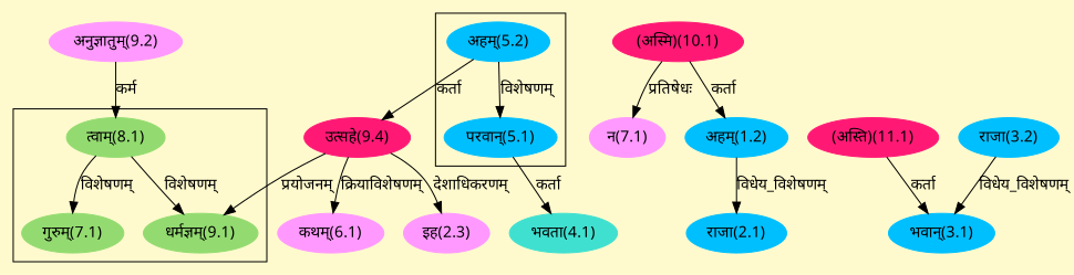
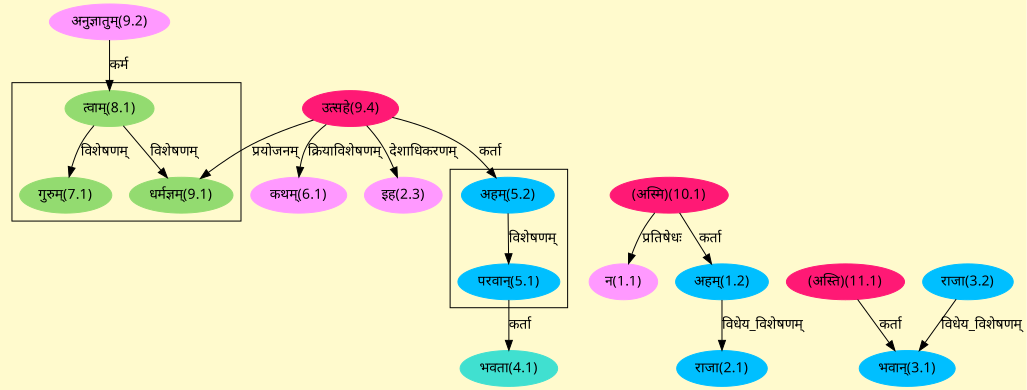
  digraph {
    bgcolor=lemonchiffon1
    compound=true
    fontname="Noto Sans"
    rankdir=BT
    node [color="#00BFFF" fontname="Noto Sans" style=filled]
    edge [dir=back fontname="Noto Sans"]
    n1 [label="परवान्(5.1)"]
    n2 [label="अहम्(5.2)"]
    n3 [color="#93DB70" label="गुरुम्(7.1)"]
    n4 [color="#93DB70" label="त्वाम्(8.1)"]
    n5 [color="#93DB70" label="धर्मज्ञम्(9.1)"]
    n6 [color="#FF1975" label="उत्सहे(9.4)"]
    n7 [color="#FF99FF" label="अनुज्ञातुम्(9.2)"]
-   n8 [color="#FF99FF" label="न(7.1)"]
+   n8 [color="#FF99FF" label="न(1.1)"]
    n9 [color="#FF1975" label="(अस्मि)(10.1)"]
    n10 [label="अहम्(1.2)"]
    n11 [label="राजा(2.1)"]
    n12 [label="भवान्(3.1)"]
    n13 [color="#FF1975" label="(अस्ति)(11.1)"]
    n14 [label="राजा(3.2)"]
    n15 [color="#40E0D0" label="भवता(4.1)"]
    n16 [color="#FF99FF" label="कथम्(6.1)"]
    n17 [color="#FF99FF" label="इह(2.3)"]
    subgraph cluster_1 {
      n1
      n2
    }
    subgraph cluster_2 {
      n3
      n4
      n5
    }
    n1 -> n2 [label="विशेषणम्"]
-   n6 -> n2 [label="कर्ता"]
+   n2 -> n6 [label="कर्ता"]
    n3 -> n4 [label="विशेषणम्"]
    n4 -> n7 [label="कर्म"]
    n5 -> n4 [label="विशेषणम्"]
    n5 -> n6 [label="प्रयोजनम्"]
    n8 -> n9 [label="प्रतिषेधः"]
    n10 -> n9 [label="कर्ता"]
    n11 -> n10 [label="विधेय_विशेषणम्"]
    n12 -> n13 [label="कर्ता"]
    n12 -> n14 [label="विधेय_विशेषणम्"]
    n15 -> n1 [label="कर्ता"]
    n16 -> n6 [label="क्रियाविशेषणम्"]
    n17 -> n6 [label="देशाधिकरणम्"]
  }
